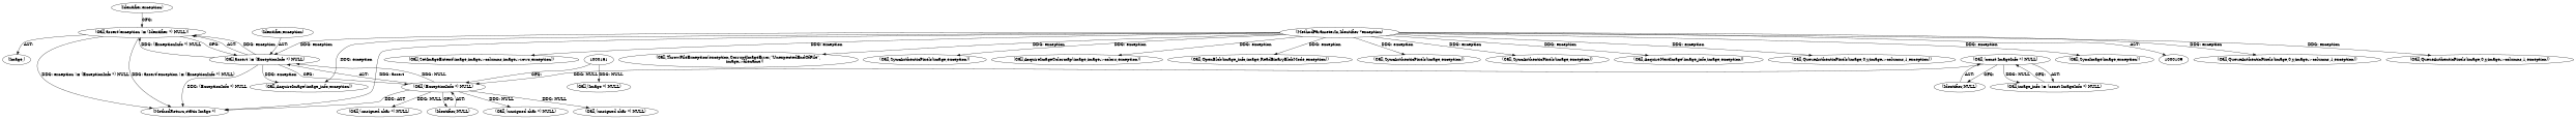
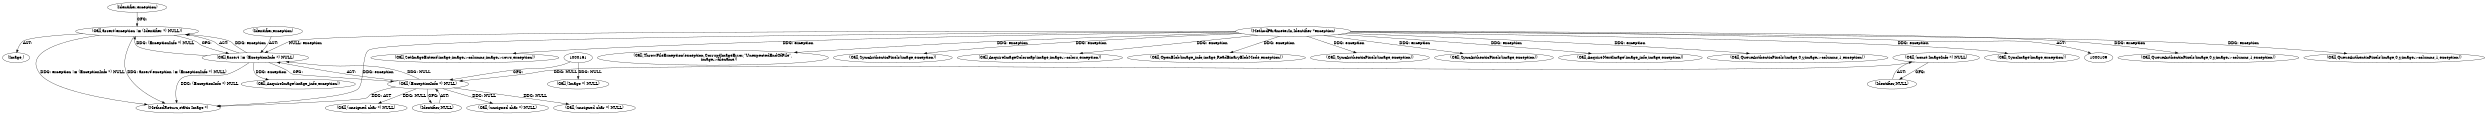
  digraph {
    n1 [label="(Call,assert(exception != (Identifier *) NULL))"]
    n2 [label="(Call,assert != (ExceptionInfo *) NULL)"]
    n3 [label="(MethodReturn,static Image *)"]
    n4 [label="(Image,)"]
    n5 [label="(Call,(ExceptionInfo *) NULL)"]
    n6 [label="(Call,AcquireImage(image_info,exception))"]
    n7 [label="(Call,(unsigned char *) NULL)"]
    n8 [label="(Identifier,NULL)"]
    n9 [label="(Call,(unsigned char *) NULL)"]
    n10 [label="(Call,(unsigned char *) NULL)"]
    n11 [label="(MethodParameterIn,Identifier *exception)"]
    n12 [label="(Call,QueueAuthenticPixels(image,0,y,image->columns,1,exception))"]
    n13 [label="(Call,QueueAuthenticPixels(image,0,y,image->columns,1,exception))"]
    n14 [label="(Call,SetImageExtent(image,image->columns,image->rows,exception))"]
    n15 [label="(Call,ThrowFileException(exception,CorruptImageError,\"UnexpectedEndOfFile\",\n          image->filename))"]
    n16 [label="(Call,SyncAuthenticPixels(image,exception))"]
    n17 [label="(Call,AcquireImageColormap(image,image->colors,exception))"]
    n18 [label="(Call,OpenBlob(image_info,image,ReadBinaryBlobMode,exception))"]
    n19 [label="(Call,SyncAuthenticPixels(image,exception))"]
    n20 [label="(Call,SyncAuthenticPixels(image,exception))"]
    n21 [label="(Call,AcquireNextImage(image_info,image,exception))"]
    n22 [label="(Call,QueueAuthenticPixels(image,0,y,image->columns,1,exception))"]
    n23 [label="(Call,SyncImage(image,exception))"]
    1000109
    n25 [label="(Call,(Image *) NULL)"]
    n26 [label="(Call,(const ImageInfo *) NULL)"]
    n27 [label="(Identifier,NULL)"]
-   n28 [label="(Call,image_info != (const ImageInfo *) NULL)"]
    n29 [label="(Identifier,exception)"]
    n30 [label="(Identifier,exception)"]
    1000161
    n1 -> n2 [label="CFG: "]
    n1 -> n3 [label="DDG: assert(exception != (ExceptionInfo *) NULL)"]
    n1 -> n3 [label="DDG: exception != (ExceptionInfo *) NULL"]
    n1 -> n4 [label="AST: "]
    n2 -> n1 [label="AST: "]
    n2 -> n1 [label="DDG: exception"]
    n2 -> n1 [label="DDG: (ExceptionInfo *) NULL"]
    n2 -> n3 [label="DDG: (ExceptionInfo *) NULL"]
    n2 -> n5 [label="CFG: "]
    n2 -> n6 [label="DDG: exception"]
    n5 -> n2 [label="AST: "]
    n5 -> n2 [label="DDG: NULL"]
    n5 -> n3 [label="DDG: AST"]
    n5 -> n7 [label="DDG: NULL"]
    n5 -> n8 [label="CFG: "]
    n5 -> n9 [label="DDG: NULL"]
    n5 -> n10 [label="DDG: NULL"]
    n8 -> n5 [label="AST: "]
-   n11 -> n2 [label="DDG: exception"]
-   n11 -> n3 [label="DDG: assert"]
-   n11 -> n6 [label="DDG: exception"]
+   n11 -> n2 [label="NULL: exception"]
+   n11 -> n3 [label="DDG: exception"]
    n11 -> n12 [label="DDG: exception"]
    n11 -> n13 [label="DDG: exception"]
    n11 -> n14 [label="DDG: exception"]
    n11 -> n15 [label="DDG: exception"]
    n11 -> n16 [label="DDG: exception"]
    n11 -> n17 [label="DDG: exception"]
    n11 -> n18 [label="DDG: exception"]
    n11 -> n19 [label="DDG: exception"]
    n11 -> n20 [label="DDG: exception"]
    n11 -> n21 [label="DDG: exception"]
    n11 -> n22 [label="DDG: exception"]
    n11 -> n23 [label="DDG: exception"]
    n11 -> 1000109 [label="AST: "]
    n26 -> n5 [label="DDG: NULL"]
    n26 -> n27 [label="CFG: "]
-   n26 -> n28 [label="AST: "]
-   n26 -> n28 [label="DDG: NULL"]
    n27 -> n26 [label="AST: "]
-   n28 -> n26 [label="CFG: "]
    n29 -> n1 [label="CFG: "]
    n30 -> n2 [label="AST: "]
    1000161 -> n5 [label="CFG: "]
    1000161 -> n25 [label="DDG: NULL"]
  }
